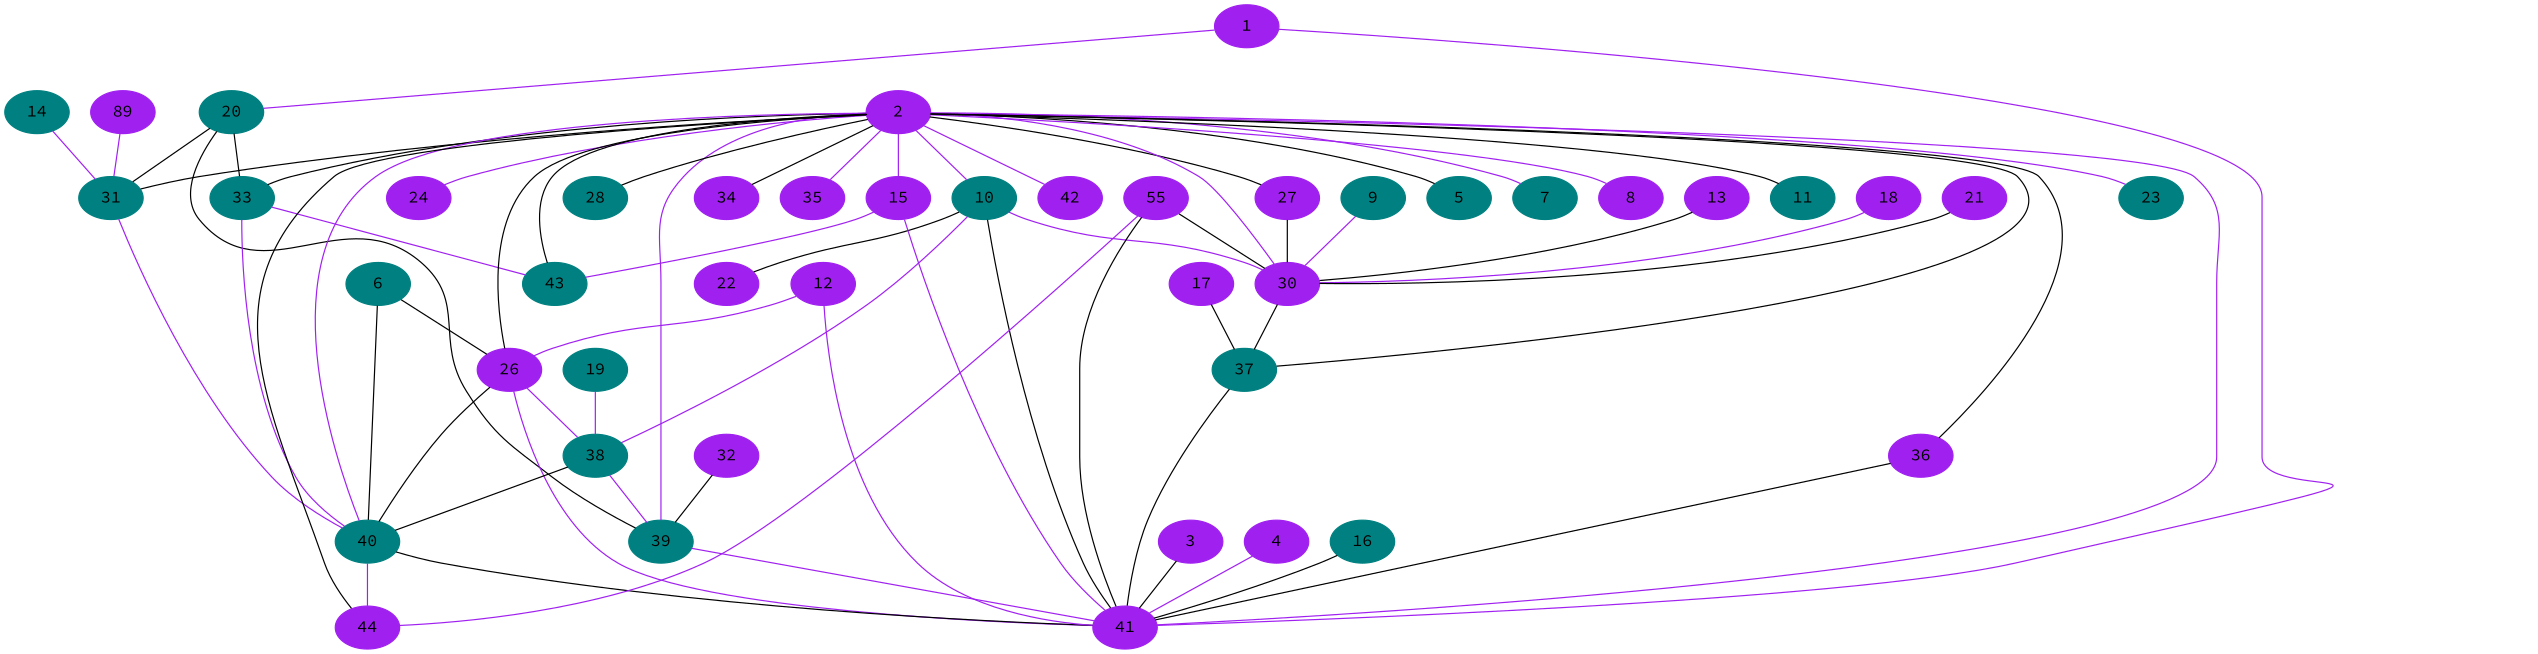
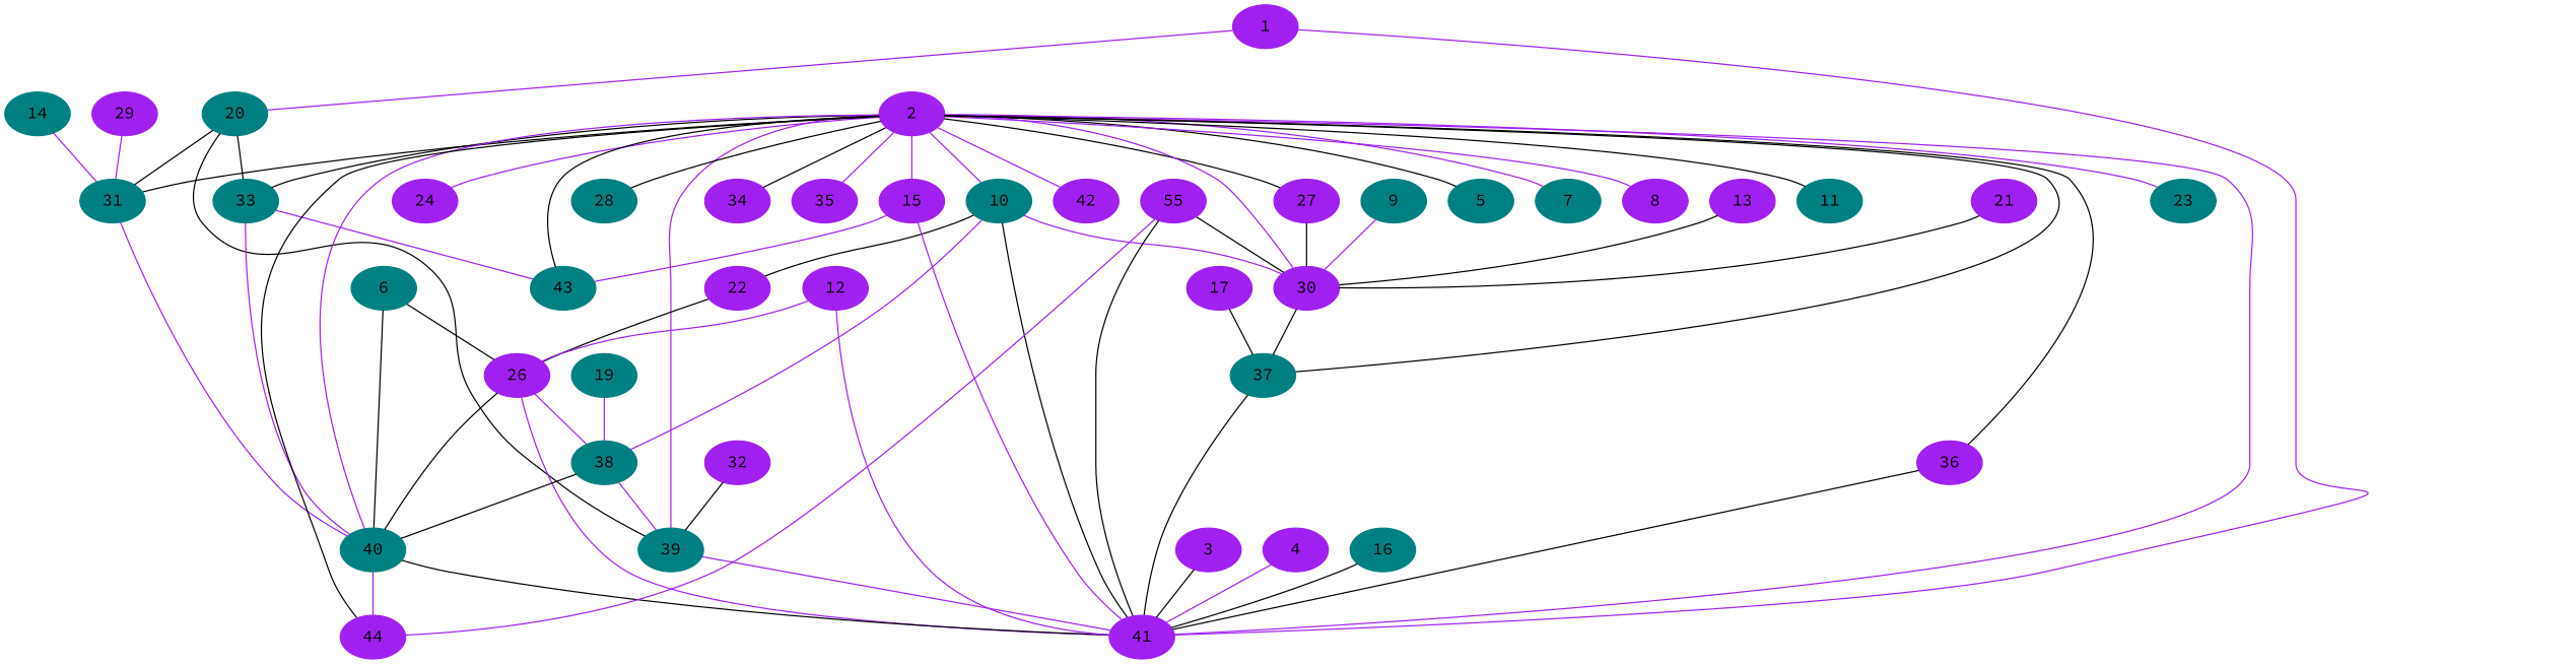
  graph {
    fontname="Source Code Pro"
    node [color=purple fontname="Source Code Pro" style=filled]
    edge [color=purple fontname="Source Code Pro" weight=1.0]
    20 [color=teal]
    1
    41
    31 [color=teal]
    33 [color=teal]
    39 [color=teal]
    2
    5 [color=teal]
    7 [color=teal]
    8
    10 [color=teal]
    11 [color=teal]
    15
    23 [color=teal]
    24
    26
    27
    28 [color=teal]
    30
    34
    35
    36
    37 [color=teal]
    40 [color=teal]
    42
    43 [color=teal]
    44
    22
    38 [color=teal]
    3
    4
    6 [color=teal]
    9 [color=teal]
    12
    13
    14 [color=teal]
    16 [color=teal]
    17
-   18
    19 [color=teal]
    21
    n42 [label=55]
-   29 [label=89]
+   29
    32
    20 -- 31 [color=black]
    20 -- 33 [color=black]
    20 -- 39 [color=black]
    1 -- 20
    1 -- 41
    31 -- 40
    33 -- 40
    33 -- 43
    39 -- 41
    2 -- 41
    2 -- 31 [color=black]
    2 -- 33 [color=black weight=2.0]
    2 -- 39
    2 -- 5 [color=black]
    2 -- 7
    2 -- 8
    2 -- 10
    2 -- 11 [color=black]
    2 -- 15 [weight=2.0]
    2 -- 23
    2 -- 24
-   2 -- 26 [color=black weight=3.0]
+   22 -- 26 [color=black weight=3.0]
    2 -- 27 [color=black weight=2.0]
    2 -- 28 [color=black]
    2 -- 30 [weight=2.0]
    2 -- 34 [color=black]
    2 -- 35
    2 -- 36 [color=black]
    2 -- 37 [color=black]
    2 -- 40
    2 -- 42
    2 -- 43 [color=black]
    2 -- 44 [color=black]
    10 -- 41 [color=black]
    10 -- 30
    10 -- 22 [color=black]
    10 -- 38
    15 -- 41
    15 -- 43
    26 -- 41
    26 -- 40 [color=black]
    26 -- 38
    27 -- 30 [color=black]
    30 -- 37 [color=black]
    36 -- 41 [color=black]
    37 -- 41 [color=black]
    40 -- 41 [color=black]
    40 -- 44
    38 -- 39
    38 -- 40 [color=black]
    3 -- 41 [color=black]
    4 -- 41
    6 -- 26 [color=black]
    6 -- 40 [color=black]
    9 -- 30
    12 -- 41
    12 -- 26
    13 -- 30 [color=black]
    14 -- 31
    16 -- 41 [color=black weight=2.0]
    17 -- 37 [color=black]
-   18 -- 30
    19 -- 38
    21 -- 30 [color=black]
    n42 -- 41 [color=black]
    n42 -- 30 [color=black]
    n42 -- 44
    29 -- 31
    32 -- 39 [color=black]
  }
